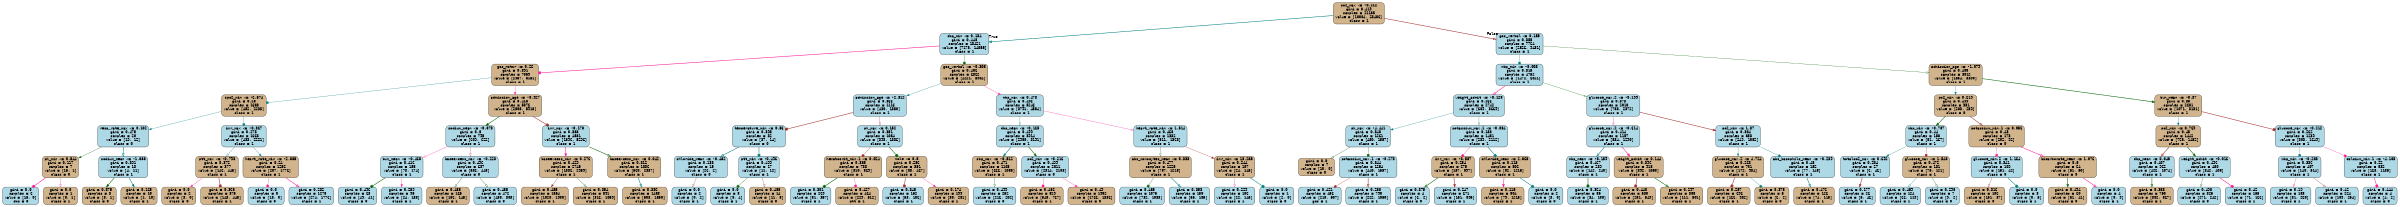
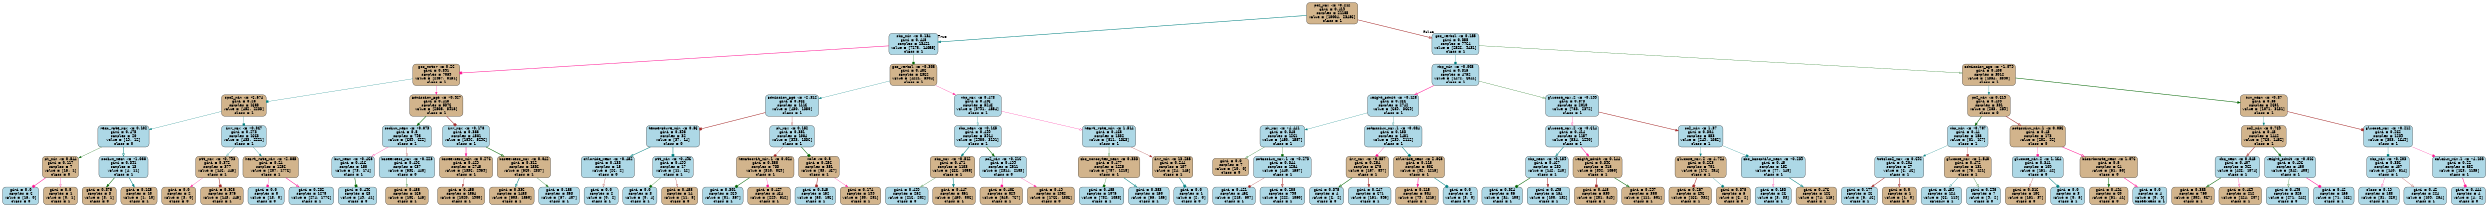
  digraph {
    fontname="DejaVu Sans Mono"
    node [color=black fillcolor=lightblue fontname="DejaVu Sans Mono" shape=box style="filled, rounded"]
    edge [arrowhead=onormal color=teal fontname="DejaVu Sans Mono" style=solid]
    n1 [fillcolor=tan label="po2_max <= -0.212\ngini = 0.419\nsamples = 21185\nvalue = [10004, 23486]\nclass = 1"]
    n2 [label="sbp_min <= 0.134\ngini = 0.448\nsamples = 13421\nvalue = [7178, 14055]\nclass = 1"]
    n3 [label="gcs_verbal <= 0.155\ngini = 0.355\nsamples = 7764\nvalue = [2826, 9431]\nclass = 1"]
    n4 [fillcolor=tan label="gcs_motor <= 0.26\ngini = 0.391\nsamples = 7059\nvalue = [2957, 8151]\nclass = 1"]
    n5 [fillcolor=tan label="gcs_verbal <= -0.308\ngini = 0.486\nsamples = 6362\nvalue = [4221, 5904]\nclass = 1"]
    n6 [label="mbp_min <= -0.003\ngini = 0.315\nsamples = 4752\nvalue = [1472, 6041]\nclass = 1"]
    n7 [fillcolor=tan label="admission_age <= -1.079\ngini = 0.408\nsamples = 3012\nvalue = [1354, 3390]\nclass = 1"]
    n8 [fillcolor=tan label="spo2_min <= -6.574\ngini = 0.28\nsamples = 1683\nvalue = [452, 2233]\nclass = 1"]
    n9 [fillcolor=tan label="admission_age <= -0.927\ngini = 0.418\nsamples = 5376\nvalue = [2505, 5918]\nclass = 1"]
    n10 [label="admission_age <= -2.312\ngini = 0.366\nsamples = 1116\nvalue = [430, 1350]\nclass = 1"]
    n11 [label="mbp_max <= 0.473\ngini = 0.496\nsamples = 5246\nvalue = [3791, 4554]\nclass = 1"]
    n12 [label="resp_rate_max <= 0.102\ngini = 0.475\nsamples = 20\nvalue = [19, 12]\nclass = 0"]
    n13 [label="inr_max <= -0.367\ngini = 0.273\nsamples = 1663\nvalue = [433, 2221]\nclass = 1"]
    n14 [label="sodium_mean <= -0.873\ngini = 0.5\nsamples = 795\nvalue = [609, 622]\nclass = 1"]
    n15 [label="inr_max <= -0.178\ngini = 0.388\nsamples = 4581\nvalue = [1896, 5296]\nclass = 1"]
    n16 [fillcolor=tan label="ph_min <= 0.544\ngini = 0.117\nsamples = 7\nvalue = [15, 1]\nclass = 0"]
    n17 [label="sodium_mean <= -1.088\ngini = 0.391\nsamples = 13\nvalue = [4, 11]\nclass = 1"]
    n18 [fillcolor=tan label="ptt_max <= -0.793\ngini = 0.372\nsamples = 377\nvalue = [146, 445]\nclass = 1"]
    n19 [fillcolor=tan label="heart_rate_min <= -2.885\ngini = 0.24\nsamples = 1286\nvalue = [287, 1776]\nclass = 1"]
-   n20 [label="gini = 0.0\nsamples = 6\nvalue = [15, 0]\nsbp = 0"]
+   n20 [label="gini = 0.0\nsamples = 6\nvalue = [15, 0]\nclass = 0"]
    n21 [fillcolor=tan label="gini = 0.0\nsamples = 1\nvalue = [0, 1]\nclass = 1"]
    n22 [fillcolor=tan label="gini = 0.375\nsamples = 3\nvalue = [3, 1]\nclass = 0"]
    n23 [fillcolor=tan label="gini = 0.165\nsamples = 10\nvalue = [1, 10]\nclass = 1"]
    n24 [fillcolor=tan label="gini = 0.0\nsamples = 2\nvalue = [3, 0]\nclass = 0"]
    n25 [fillcolor=tan label="gini = 0.368\nsamples = 375\nvalue = [143, 445]\nclass = 1"]
    n26 [label="gini = 0.0\nsamples = 8\nvalue = [13, 0]\nclass = 0"]
    n27 [label="gini = 0.232\nsamples = 1278\nvalue = [274, 1776]\nclass = 1"]
    n28 [label="bun_mean <= -0.468\ngini = 0.416\nsamples = 158\nvalue = [73, 174]\nclass = 1"]
    n29 [label="baseexcess_max <= -0.223\ngini = 0.496\nsamples = 637\nvalue = [536, 448]\nclass = 0"]
    n30 [fillcolor=tan label="baseexcess_min <= 0.276\ngini = 0.429\nsamples = 2745\nvalue = [1336, 2959]\nclass = 1"]
    n31 [fillcolor=tan label="baseexcess_max <= 0.042\ngini = 0.312\nsamples = 1836\nvalue = [560, 2337]\nclass = 1"]
    n32 [label="gini = 0.496\nsamples = 63\nvalue = [49, 41]\nclass = 0"]
-   n33 [label="gini = 0.259\nsamples = 95\nvalue = [24, 133]\nclass = 1"]
    n34 [fillcolor=tan label="gini = 0.488\nsamples = 165\nvalue = [106, 145]\nclass = 1"]
-   n35 [label="gini = 0.485\nsamples = 472\nvalue = [430, 303]\nclass = 0"]
    n36 [fillcolor=tan label="gini = 0.455\nsamples = 1854\nvalue = [1020, 1900]\nclass = 1"]
-   n37 [fillcolor=tan label="gini = 0.354\nsamples = 891\nvalue = [316, 1059]\nclass = 1"]
    n38 [fillcolor=tan label="gini = 0.336\nsamples = 1483\nvalue = [503, 1850]\nclass = 1"]
+   n39 [label="gini = 0.188\nsamples = 353\nvalue = [57, 487]\nclass = 1"]
    n40 [label="temperature_min <= 0.56\ngini = 0.398\nsamples = 32\nvalue = [37, 14]\nclass = 0"]
    n41 [label="ph_max <= 0.152\ngini = 0.351\nsamples = 1084\nvalue = [393, 1336]\nclass = 1"]
    n42 [label="dbp_mean <= -0.165\ngini = 0.499\nsamples = 3914\nvalue = [2980, 3191]\nclass = 1"]
    n43 [label="heart_rate_min <= 1.514\ngini = 0.468\nsamples = 1332\nvalue = [811, 1363]\nclass = 1"]
    n44 [label="chloride_mean <= -0.482\ngini = 0.133\nsamples = 15\nvalue = [26, 2]\nclass = 0"]
    n45 [label="ptt_min <= -0.496\ngini = 0.499\nsamples = 17\nvalue = [11, 12]\nclass = 1"]
    n46 [fillcolor=tan label="hematocrit_min.1 <= 0.024\ngini = 0.388\nsamples = 733\nvalue = [310, 869]\nclass = 1"]
    n47 [fillcolor=tan label="male <= 0.5\ngini = 0.256\nsamples = 351\nvalue = [83, 467]\nclass = 1"]
    n48 [label="gini = 0.0\nsamples = 2\nvalue = [0, 2]\nclass = 1"]
    n49 [label="gini = 0.0\nsamples = 3\nvalue = [0, 4]\nclass = 1"]
    n50 [fillcolor=tan label="gini = 0.488\nsamples = 14\nvalue = [11, 8]\nclass = 0"]
    n51 [label="gini = 0.301\nsamples = 269\nvalue = [81, 357]\nclass = 1"]
-   n52 [fillcolor=tan label="gini = 0.427\nsamples = 464\nvalue = [229, 512]\nptt = 1"]
+   n52 [fillcolor=tan label="gini = 0.427\nsamples = 464\nvalue = [229, 512]\nclass = 1"]
    n53 [label="gini = 0.345\nsamples = 152\nvalue = [53, 186]\nclass = 1"]
    n54 [fillcolor=tan label="gini = 0.174\nsamples = 199\nvalue = [30, 281]\nclass = 1"]
    n55 [fillcolor=tan label="sbp_max <= -0.512\ngini = 0.471\nsamples = 1103\nvalue = [666, 1088]\nclass = 1"]
    n56 [label="po2_min <= -0.216\ngini = 0.499\nsamples = 2811\nvalue = [2314, 2103]\nclass = 0"]
    n57 [fillcolor=tan label="abs_monocytes_mean <= 0.333\ngini = 0.477\nsamples = 1225\nvalue = [787, 1218]\nclass = 1"]
    n58 [fillcolor=tan label="inr_min <= 13.285\ngini = 0.244\nsamples = 107\nvalue = [24, 145]\nclass = 1"]
    n59 [label="gini = 0.499\nsamples = 252\nvalue = [216, 202]\nclass = 0"]
+   n60 [fillcolor=tan label="gini = 0.447\nsamples = 851\nvalue = [450, 886]\nclass = 1"]
    n61 [fillcolor=tan label="gini = 0.486\nsamples = 829\nvalue = [548, 767]\nclass = 1"]
    n62 [fillcolor=tan label="gini = 0.49\nsamples = 1982\nvalue = [1766, 1336]\nclass = 0"]
    n63 [label="gini = 0.485\nsamples = 1075\nvalue = [732, 1033]\nclass = 1"]
    n64 [label="gini = 0.353\nsamples = 150\nvalue = [55, 185]\nclass = 1"]
-   n65 [label="gini = 0.229\nsamples = 106\nvalue = [22, 145]\nclass = 1"]
    n66 [label="gini = 0.0\nsamples = 1\nvalue = [2, 0]\nclass = 0"]
    n67 [label="weight_admit <= -0.128\ngini = 0.266\nsamples = 2742\nvalue = [689, 3669]\nclass = 1"]
    n68 [label="glucose_max.2 <= -0.199\ngini = 0.373\nsamples = 2010\nvalue = [783, 2372]\nclass = 1"]
    n69 [fillcolor=tan label="po2_min <= 0.619\ngini = 0.499\nsamples = 331\nvalue = [283, 259]\nclass = 0"]
    n70 [fillcolor=tan label="bun_mean <= -0.37\ngini = 0.38\nsamples = 2681\nvalue = [1071, 3131]\nclass = 1"]
    n71 [label="ph_max <= -4.441\ngini = 0.348\nsamples = 1261\nvalue = [450, 1557]\nclass = 1"]
    n72 [label="potassium_max.1 <= -0.034\ngini = 0.183\nsamples = 1481\nvalue = [239, 2112]\nclass = 1"]
    n73 [label="glucose_max.2 <= -0.614\ngini = 0.414\nsamples = 1157\nvalue = [534, 1290]\nclass = 1"]
    n74 [label="po2_min <= 1.37\ngini = 0.304\nsamples = 853\nvalue = [249, 1082]\nclass = 1"]
    n75 [fillcolor=tan label="gini = 0.0\nsamples = 7\nvalue = [10, 0]\nclass = 0"]
    n76 [label="potassium_max.1 <= -0.273\ngini = 0.344\nsamples = 1254\nvalue = [440, 1557]\nclass = 1"]
    n77 [fillcolor=tan label="inr_max <= -0.557\ngini = 0.254\nsamples = 675\nvalue = [157, 897]\nclass = 1"]
    n78 [fillcolor=tan label="chloride_mean <= 2.868\ngini = 0.118\nsamples = 806\nvalue = [82, 1215]\nclass = 1"]
-   n79 [label="gini = 0.421\nsamples = 456\nvalue = [218, 507]\ngcs = 1"]
+   n79 [label="gini = 0.421\nsamples = 456\nvalue = [218, 507]\nclass = 1"]
    n80 [label="gini = 0.288\nsamples = 798\nvalue = [222, 1050]\nclass = 1"]
    n81 [label="gini = 0.375\nsamples = 4\nvalue = [6, 2]\nclass = 0"]
    n82 [label="gini = 0.247\nsamples = 671\nvalue = [151, 895]\nclass = 1"]
    n83 [fillcolor=tan label="gini = 0.115\nsamples = 804\nvalue = [79, 1215]\nclass = 1"]
    n84 [label="gini = 0.0\nsamples = 2\nvalue = [3, 0]\nclass = 0"]
    n85 [label="mbp_mean <= -0.159\ngini = 0.467\nsamples = 239\nvalue = [142, 240]\nclass = 1"]
    n86 [fillcolor=tan label="weight_admit <= 0.144\ngini = 0.396\nsamples = 918\nvalue = [392, 1050]\nclass = 1"]
    n87 [fillcolor=tan label="glucose_max.2 <= 4.724\ngini = 0.263\nsamples = 701\nvalue = [172, 934]\nclass = 1"]
    n88 [label="abs_basophils_mean <= -0.239\ngini = 0.45\nsamples = 152\nvalue = [77, 148]\nclass = 1"]
    n89 [label="gini = 0.364\nsamples = 85\nvalue = [34, 108]\nclass = 1"]
+   n90 [label="gini = 0.495\nsamples = 154\nvalue = [108, 132]\nclass = 1"]
    n91 [fillcolor=tan label="gini = 0.448\nsamples = 530\nvalue = [281, 549]\nclass = 1"]
    n92 [fillcolor=tan label="gini = 0.297\nsamples = 388\nvalue = [111, 501]\nclass = 1"]
    n93 [fillcolor=tan label="gini = 0.257\nsamples = 696\nvalue = [166, 932]\nclass = 1"]
    n94 [fillcolor=tan label="gini = 0.375\nsamples = 5\nvalue = [6, 2]\nclass = 0"]
+   n95 [label="gini = 0.153\nsamples = 26\nvalue = [3, 33]\nclass = 1"]
    n96 [fillcolor=tan label="gini = 0.476\nsamples = 126\nvalue = [74, 115]\nclass = 1"]
    n97 [label="mbp_min <= -0.787\ngini = 0.44\nsamples = 158\nvalue = [81, 167]\nclass = 1"]
    n98 [fillcolor=tan label="potassium_min.1 <= 0.056\ngini = 0.43\nsamples = 173\nvalue = [202, 92]\nclass = 0"]
    n99 [fillcolor=tan label="po2_min <= 0.769\ngini = 0.45\nsamples = 1442\nvalue = [768, 1482]\nclass = 1"]
    n100 [label="glucose_max <= -0.212\ngini = 0.262\nsamples = 1239\nvalue = [303, 1649]\nclass = 1"]
    n101 [label="totalco2_max <= 0.692\ngini = 0.204\nsamples = 27\nvalue = [6, 46]\nclass = 1"]
    n102 [fillcolor=tan label="glucose_max <= 1.548\ngini = 0.472\nsamples = 131\nvalue = [75, 121]\nclass = 1"]
    n103 [label="glucose_min.2 <= 1.164\ngini = 0.341\nsamples = 109\nvalue = [151, 42]\nclass = 0"]
    n104 [fillcolor=tan label="bicarbonate_mean <= 1.076\ngini = 0.5\nsamples = 64\nvalue = [51, 50]\nclass = 0"]
    n105 [label="gini = 0.177\nsamples = 26\nvalue = [5, 46]\nclass = 1"]
-   n107 [label="gini = 0.459\nsamples = 124\nvalue = [66, 119]\nclass = 1"]
+   n106 [fillcolor=tan label="gini = 0.0\nsamples = 1\nvalue = [1, 0]\nclass = 0"]
+   n107 [label="gini = 0.459\nsamples = 124\nvalue = [66, 119]\ncalcium = 1"]
    n108 [label="gini = 0.298\nsamples = 7\nvalue = [9, 2]\nclass = 0"]
    n109 [fillcolor=tan label="gini = 0.316\nsamples = 106\nvalue = [151, 37]\nclass = 0"]
    n110 [label="gini = 0.0\nsamples = 3\nvalue = [0, 5]\nclass = 1"]
    n111 [fillcolor=tan label="gini = 0.494\nsamples = 60\nvalue = [51, 41]\nclass = 0"]
-   n112 [label="gini = 0.0\nsamples = 4\nvalue = [0, 9]\nclass = 1"]
+   n112 [label="gini = 0.0\nsamples = 4\nvalue = [0, 9]\nbaseexcess = 1"]
    n113 [label="dbp_mean <= 0.045\ngini = 0.407\nsamples = 962\nvalue = [426, 1074]\nclass = 1"]
    n114 [label="weight_admit <= -0.016\ngini = 0.496\nsamples = 480\nvalue = [342, 408]\nclass = 1"]
    n115 [label="mbp_min <= -0.203\ngini = 0.336\nsamples = 407\nvalue = [140, 514]\nclass = 1"]
    n116 [label="calcium_min.1 <= -4.103\ngini = 0.22\nsamples = 832\nvalue = [163, 1135]\nclass = 1"]
    n117 [fillcolor=tan label="gini = 0.383\nsamples = 750\nvalue = [302, 867]\nclass = 1"]
+   n118 [fillcolor=tan label="gini = 0.469\nsamples = 212\nvalue = [124, 207]\nclass = 1"]
    n119 [label="gini = 0.498\nsamples = 325\nvalue = [271, 242]\nclass = 0"]
    n120 [label="gini = 0.42\nsamples = 155\nvalue = [71, 166]\nclass = 1"]
-   n121 [label="gini = 0.19\nsamples = 183\nvalue = [31, 260]\nclass = 1"]
+   n121 [label="class = 0.19\nsamples = 183\nvalue = [31, 260]\nclass = 1"]
    n122 [label="gini = 0.42\nsamples = 224\nvalue = [109, 254]\nclass = 1"]
    n123 [label="gini = 0.444\nsamples = 4\nvalue = [4, 2]\nclass = 0"]
    n1 -> n2 [arrowhead=normal headlabel=True labelangle=45 labeldistance=2.5 style=bold]
    n1 -> n3 [color=brown headlabel=False labelangle=-45 labeldistance=2.5 style=bold]
    n2 -> n4 [arrowhead=box color=deeppink style=bold]
    n2 -> n5 [arrowhead=box color=darkgreen]
    n3 -> n6 [arrowhead=box]
    n3 -> n7 [color=darkgreen]
    n4 -> n8 [arrowhead=box]
    n4 -> n9 [arrowhead=normal color=deeppink]
    n5 -> n10 [arrowhead=normal]
    n5 -> n11 [arrowhead=normal color=deeppink]
    n6 -> n67 [color=deeppink style=bold]
    n6 -> n68 [color=darkgreen]
    n7 -> n69 [arrowhead=normal]
    n7 -> n70 [arrowhead=normal color=darkgreen style=bold]
    n8 -> n12 [arrowhead=normal]
    n8 -> n13 [arrowhead=box]
    n9 -> n14 [arrowhead=normal color=darkgreen style=bold]
    n9 -> n15 [arrowhead=box color=brown style=bold]
    n10 -> n40 [arrowhead=box color=brown style=bold]
    n10 -> n41 [color=brown]
    n11 -> n42
    n11 -> n43 [color=deeppink]
    n12 -> n16 [arrowhead=normal color=darkgreen]
    n12 -> n17 [style=bold]
    n13 -> n18
    n13 -> n19 [arrowhead=normal]
    n14 -> n28 [color=deeppink]
    n14 -> n29 [color=brown]
    n15 -> n30 [arrowhead=normal color=deeppink style=bold]
    n15 -> n31 [color=darkgreen style=bold]
    n16 -> n20 [arrowhead=box color=deeppink style=bold]
    n16 -> n21 [color=deeppink]
    n17 -> n22 [arrowhead=normal color=darkgreen style=bold]
    n17 -> n23 [arrowhead=normal style=bold]
    n18 -> n24 [arrowhead=normal color=deeppink]
    n18 -> n25 [arrowhead=box color=brown style=bold]
    n19 -> n26 [arrowhead=box color=deeppink]
    n19 -> n27 [color=deeppink style=bold]
    n28 -> n32 [arrowhead=box color=darkgreen style=bold]
-   n28 -> n33 [arrowhead=normal color=deeppink]
    n29 -> n34 [color=darkgreen]
-   n29 -> n35 [color=darkgreen]
    n30 -> n36 [arrowhead=normal color=brown]
-   n30 -> n37 [color=darkgreen]
    n31 -> n38 [style=bold]
+   n31 -> n39 [arrowhead=normal color=darkgreen]
    n40 -> n44 [style=bold]
    n40 -> n45 [arrowhead=box style=bold]
    n41 -> n46 [arrowhead=box color=brown]
    n41 -> n47 [arrowhead=box color=darkgreen style=bold]
    n42 -> n55 [arrowhead=normal style=bold]
    n42 -> n56 [arrowhead=normal color=darkgreen style=bold]
    n43 -> n57 [color=darkgreen]
    n43 -> n58 [arrowhead=normal color=brown]
    n44 -> n48 [color=brown]
    n45 -> n49 [arrowhead=box color=darkgreen]
    n45 -> n50 [color=brown]
    n46 -> n51 [arrowhead=box color=darkgreen style=bold]
    n46 -> n52 [arrowhead=box color=deeppink]
    n47 -> n53 [arrowhead=box color=brown style=bold]
    n47 -> n54 [arrowhead=normal color=deeppink]
    n55 -> n59 [color=darkgreen]
+   n55 -> n60 [arrowhead=normal style=bold]
    n56 -> n61 [arrowhead=box color=deeppink]
    n56 -> n62 [arrowhead=normal color=deeppink]
    n57 -> n63 [arrowhead=box color=darkgreen]
    n57 -> n64 [style=bold]
-   n58 -> n65 [color=deeppink]
    n58 -> n66 [arrowhead=box style=bold]
    n67 -> n71 [arrowhead=normal]
    n67 -> n72
    n68 -> n73 [color=deeppink]
    n68 -> n74 [arrowhead=normal color=brown style=bold]
    n69 -> n97 [arrowhead=normal color=darkgreen style=bold]
    n69 -> n98 [color=brown style=bold]
    n70 -> n99 [arrowhead=normal]
    n70 -> n100 [arrowhead=box color=brown style=bold]
    n71 -> n75 [color=darkgreen]
    n71 -> n76 [arrowhead=box color=darkgreen]
    n72 -> n77 [arrowhead=box color=deeppink]
    n72 -> n78 [arrowhead=box style=bold]
    n73 -> n85 [style=bold]
    n73 -> n86 [arrowhead=normal color=deeppink style=bold]
    n74 -> n87 [arrowhead=normal]
    n74 -> n88 [arrowhead=box]
    n76 -> n79 [arrowhead=box color=brown]
    n76 -> n80 [color=brown style=bold]
    n77 -> n81 [color=darkgreen style=bold]
    n77 -> n82 [arrowhead=normal color=brown style=bold]
    n78 -> n83 [arrowhead=normal color=deeppink style=bold]
    n78 -> n84 [arrowhead=box style=bold]
    n85 -> n89 [arrowhead=box color=darkgreen style=bold]
+   n85 -> n90 [arrowhead=normal color=brown style=bold]
    n86 -> n91 [arrowhead=box color=brown style=bold]
    n86 -> n92 [color=darkgreen style=bold]
    n87 -> n93 [arrowhead=box color=brown style=bold]
    n87 -> n94 [arrowhead=box]
+   n88 -> n95 [color=deeppink]
    n88 -> n96 [style=bold]
    n97 -> n101 [arrowhead=normal]
    n97 -> n102 [arrowhead=box color=brown]
    n98 -> n103 [arrowhead=box color=deeppink]
    n98 -> n104 [color=deeppink style=bold]
    n99 -> n113 [color=brown style=bold]
    n99 -> n114 [arrowhead=normal color=darkgreen style=bold]
    n100 -> n115 [arrowhead=box]
    n100 -> n116 [arrowhead=box color=deeppink]
    n101 -> n105 [arrowhead=normal color=brown style=bold]
+   n101 -> n106 [color=brown style=bold]
    n102 -> n107
    n102 -> n108 [color=darkgreen]
    n103 -> n109 [color=brown]
    n103 -> n110 [arrowhead=box style=bold]
    n104 -> n111 [arrowhead=normal color=darkgreen style=bold]
    n104 -> n112 [color=deeppink style=bold]
    n113 -> n117 [color=darkgreen style=bold]
+   n113 -> n118 [color=deeppink]
    n114 -> n119 [color=darkgreen]
    n114 -> n120 [arrowhead=box color=deeppink style=bold]
    n115 -> n121 [color=deeppink]
    n115 -> n122 [color=brown]
    n116 -> n123 [arrowhead=box color=deeppink style=bold]
  }
